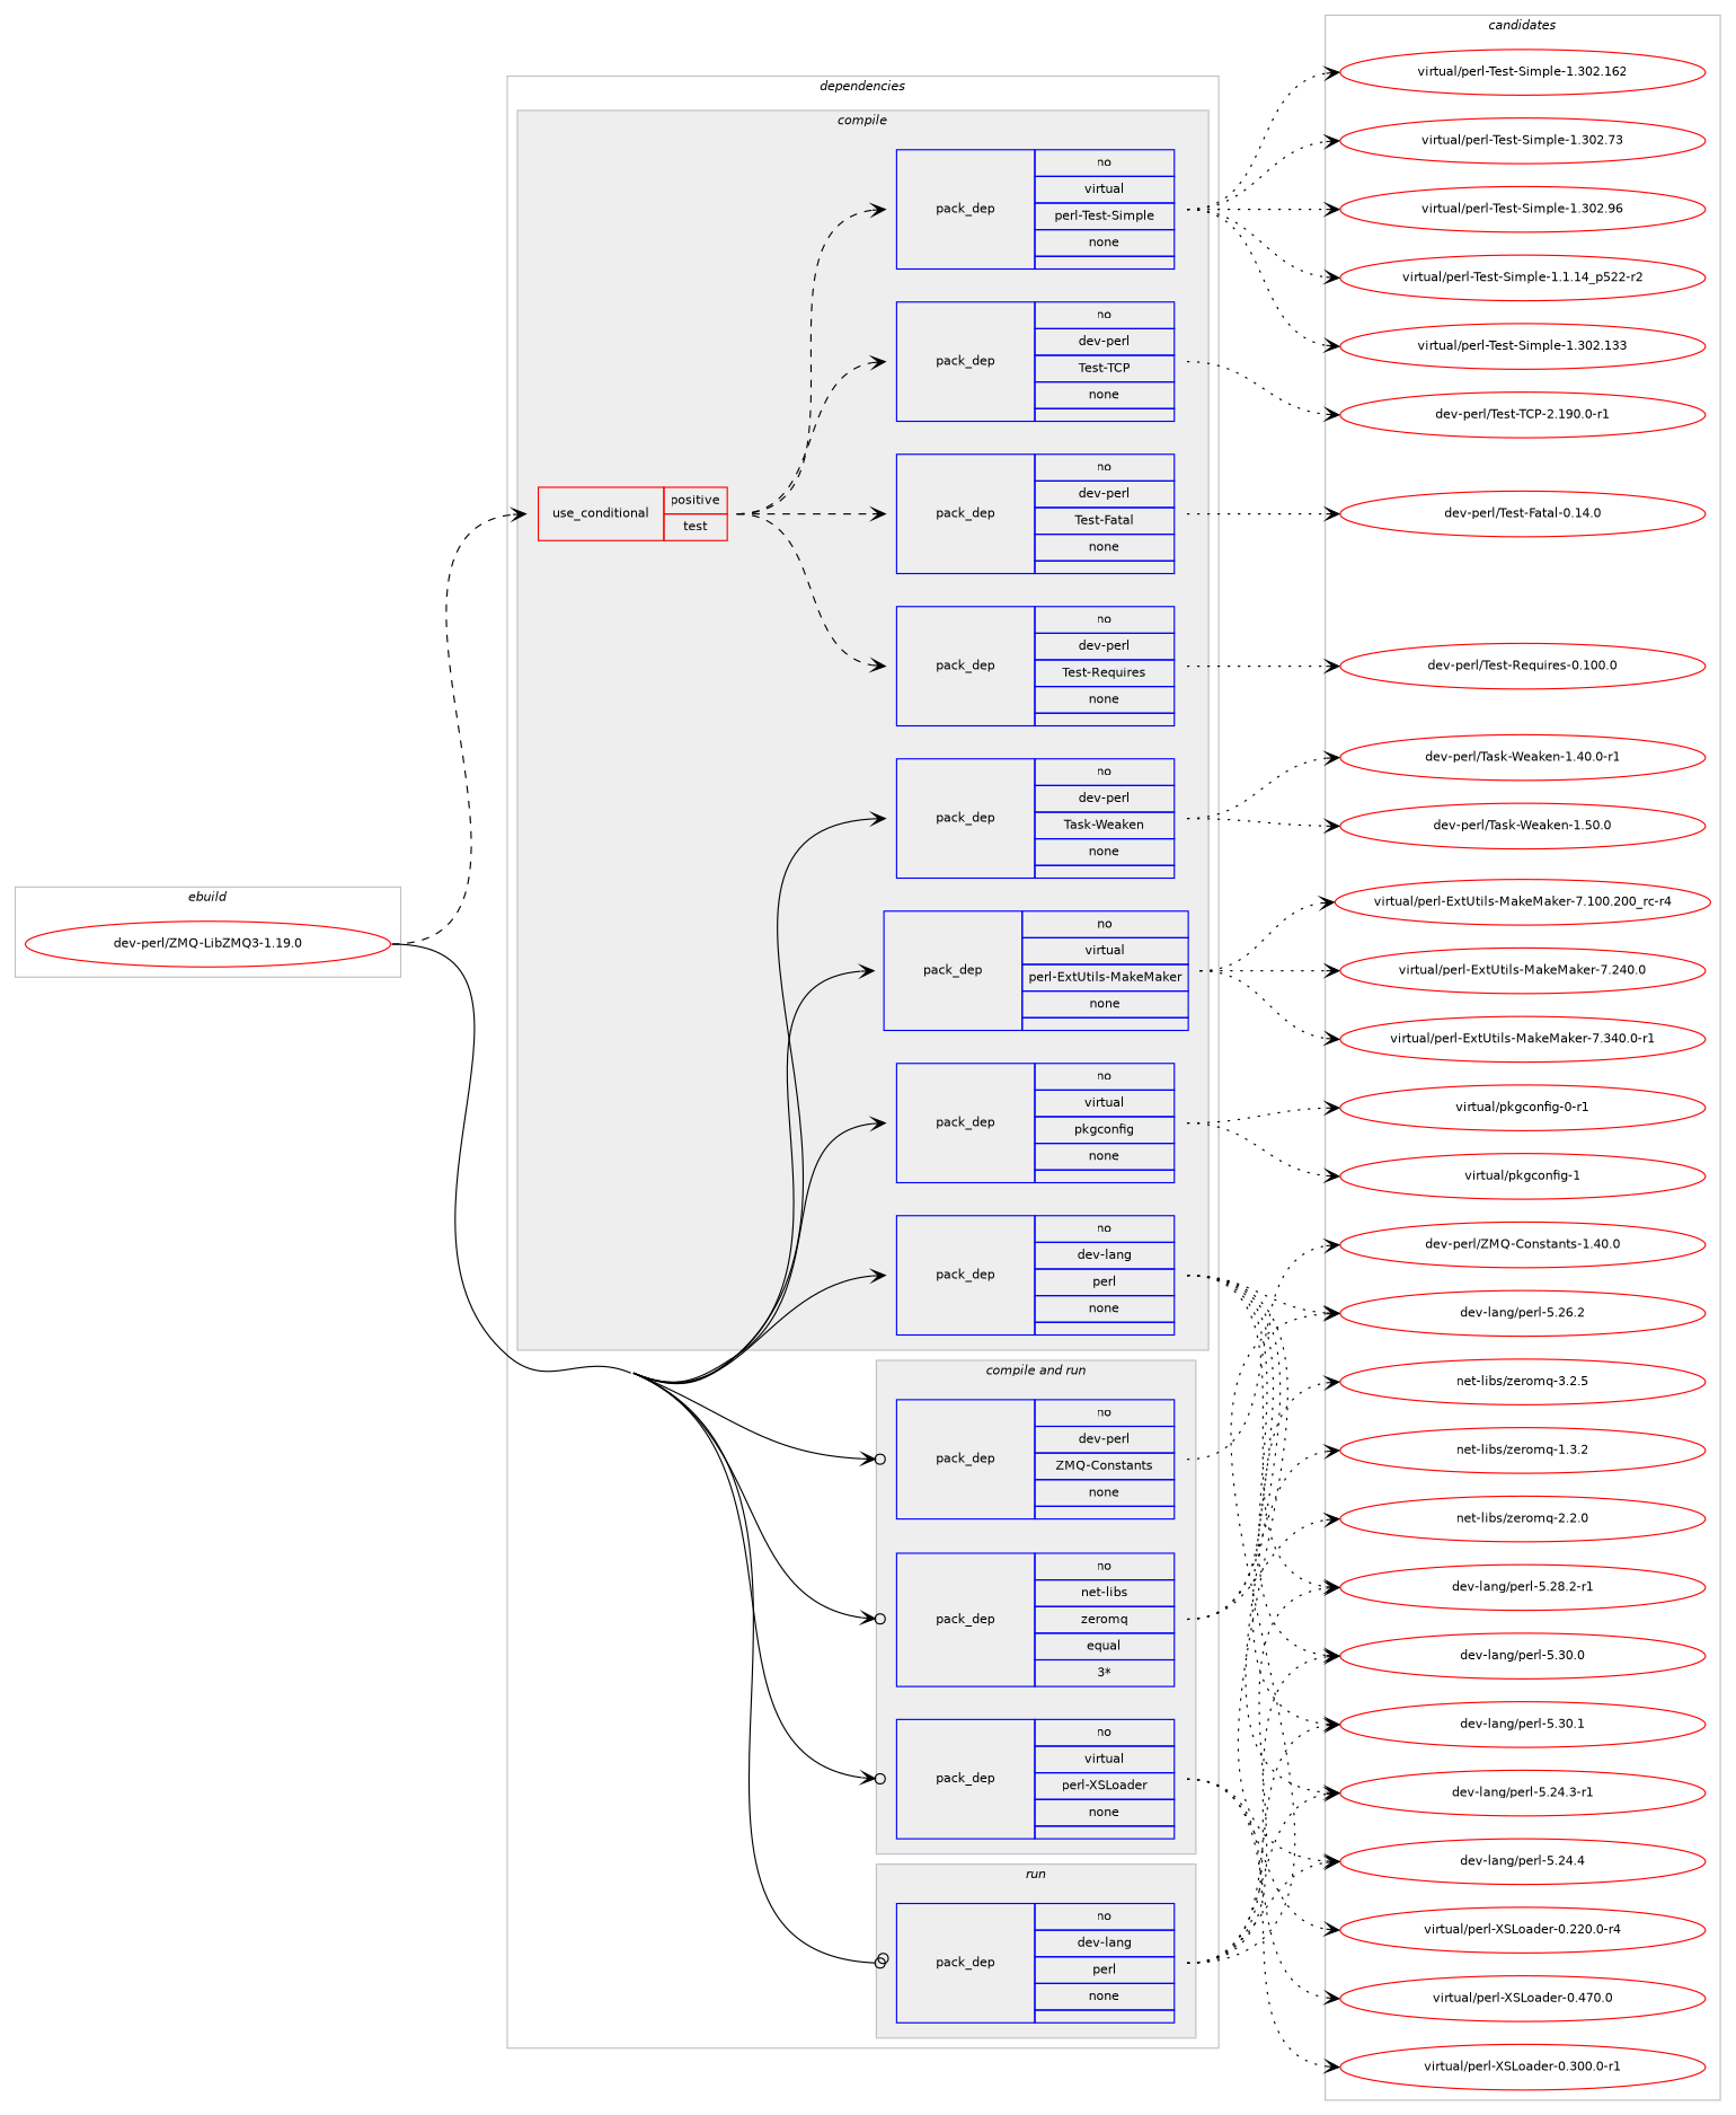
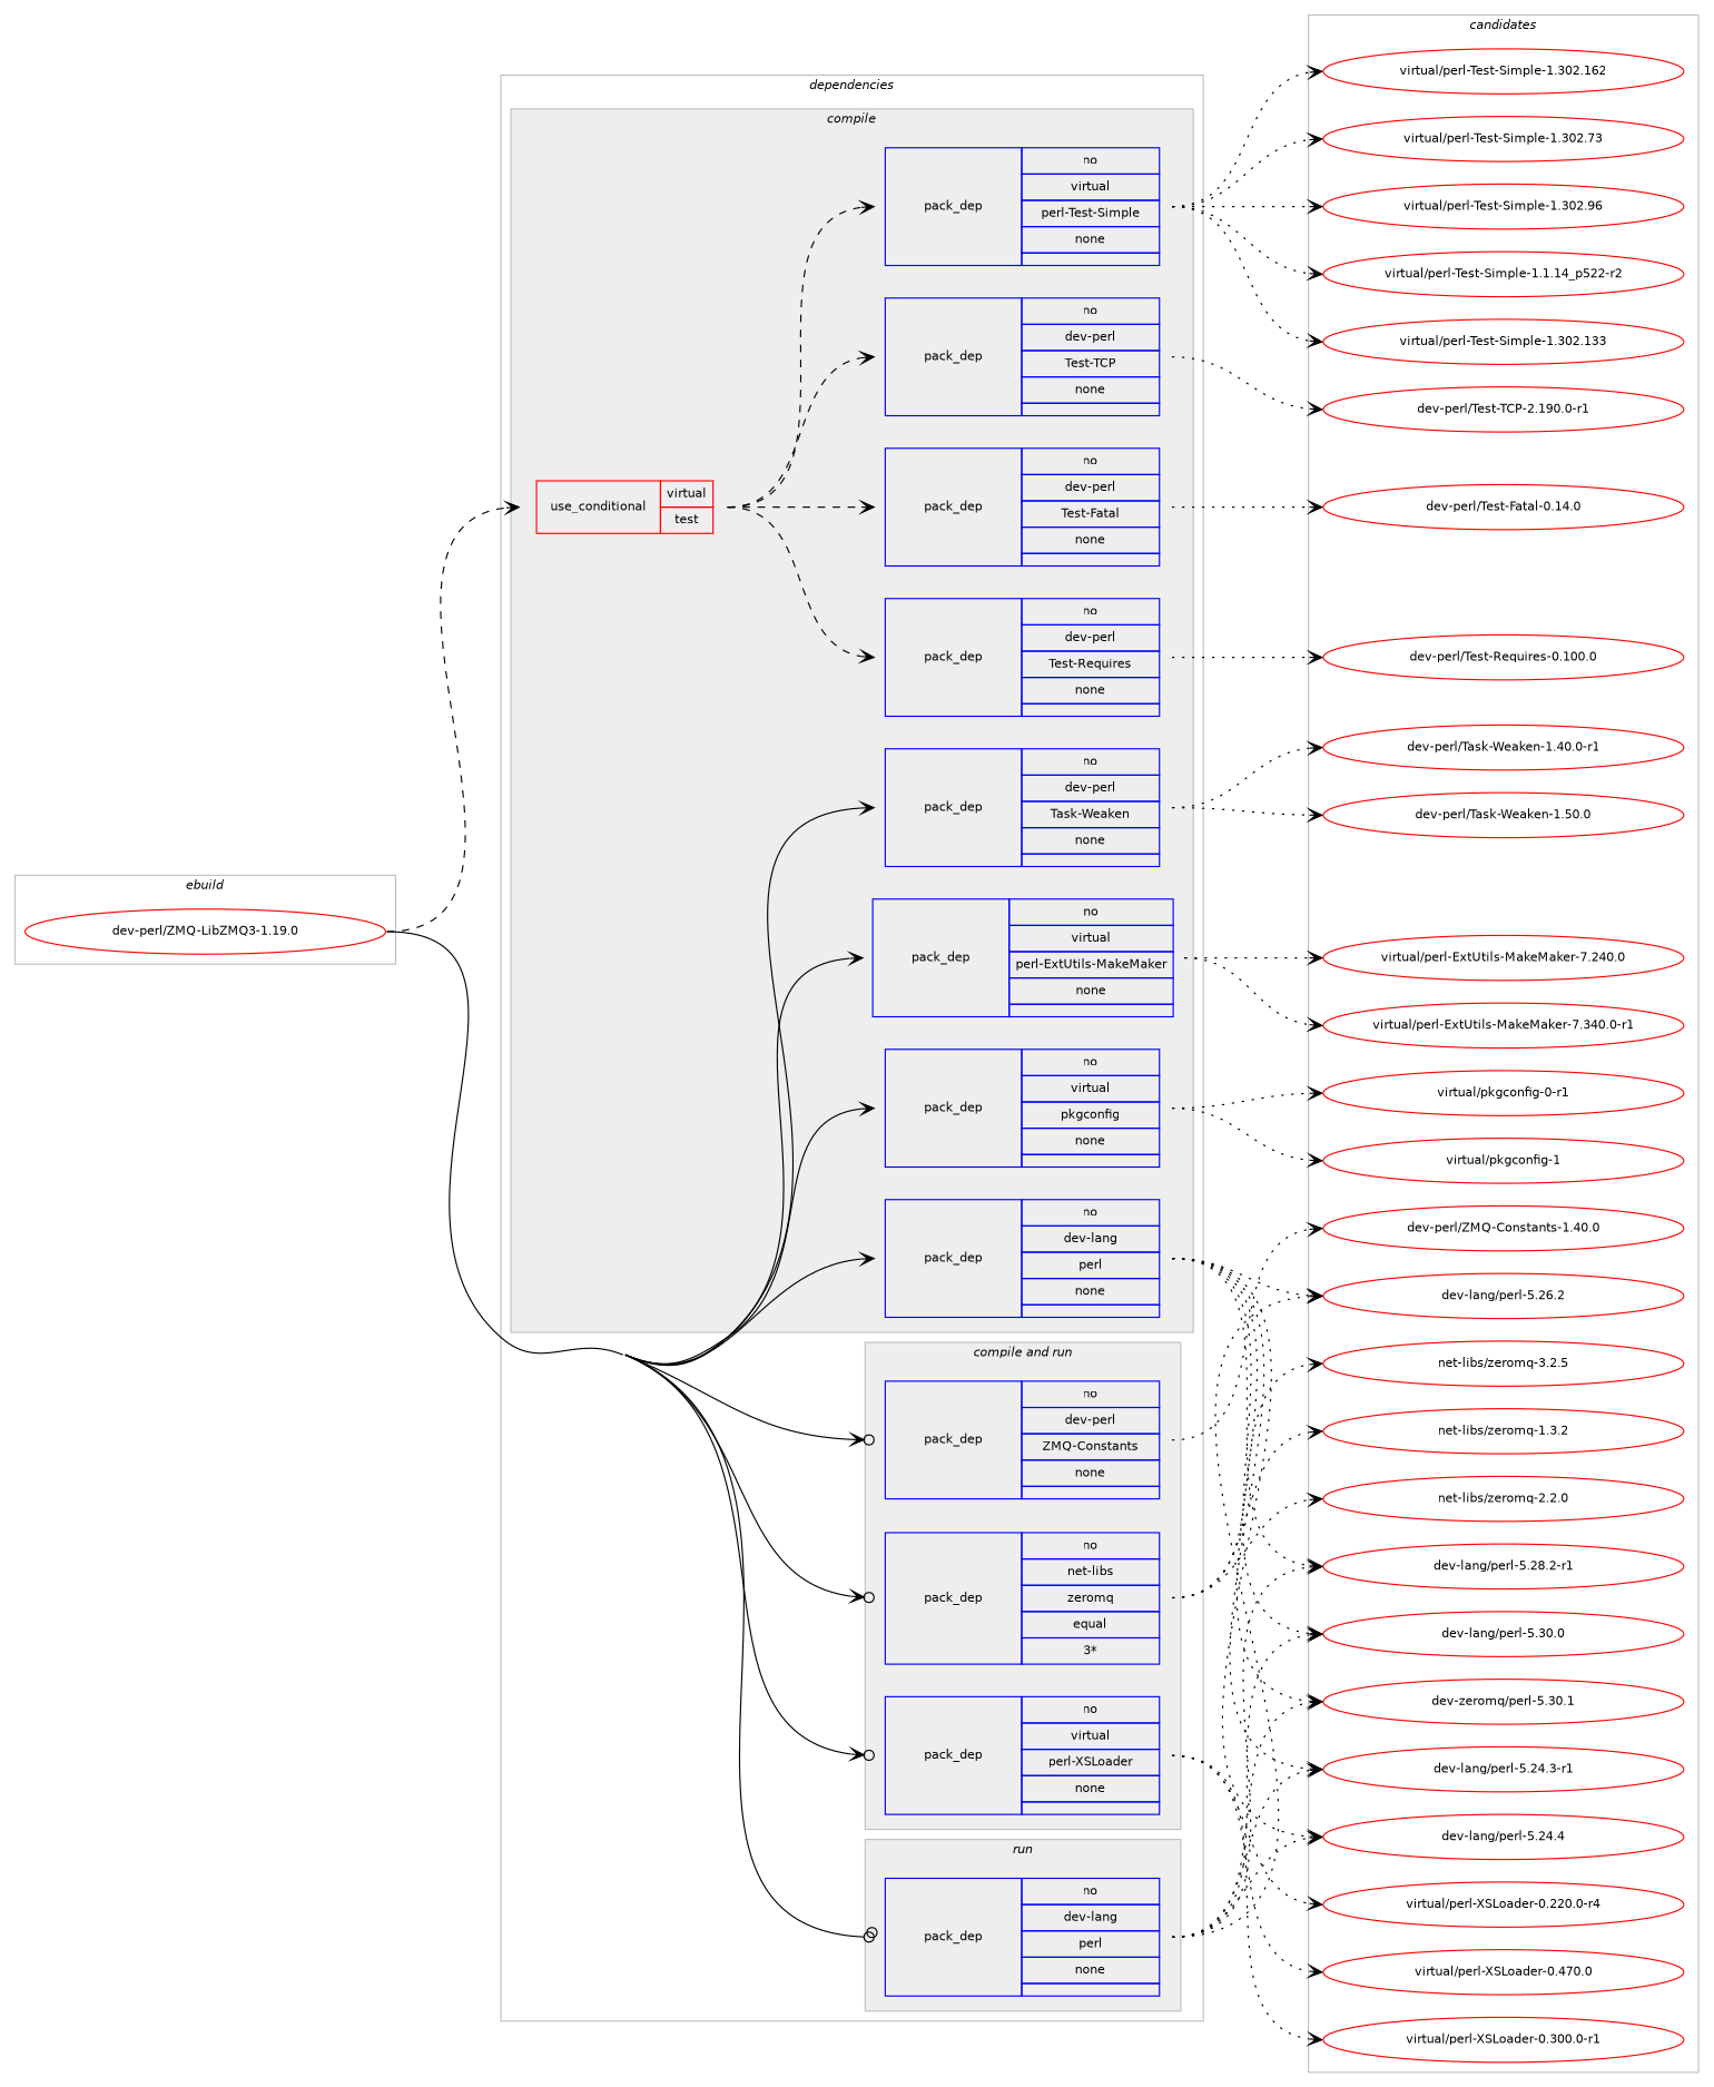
  digraph {
    compound=true
    concentrate=true
    fontname=Helvetica
    fontsize=10
    newrank=true
    rankdir=LR
    ranksep=1.5
    node [color=red fontname=Helvetica fontsize=10]
    edge [arrowhead=vee headport=w style=dotted tailport=e weight=100]
    n1 [label="dev-perl/ZMQ-LibZMQ3-1.19.0" width=4]
    n2 [color=blue label=<<TABLE BORDER="0" CELLBORDER="1" CELLSPACING="0" CELLPADDING="4" WIDTH="220"><TR><TD ROWSPAN="6" CELLPADDING="30">pack_dep</TD></TR><TR><TD WIDTH="110">no</TD></TR><TR><TD>dev-perl</TD></TR><TR><TD>Test-Requires</TD></TR><TR><TD>none</TD></TR><TR><TD></TD></TR></TABLE>> shape=none]
    n3 [color=blue label=<<TABLE BORDER="0" CELLBORDER="1" CELLSPACING="0" CELLPADDING="4" WIDTH="220"><TR><TD ROWSPAN="6" CELLPADDING="30">pack_dep</TD></TR><TR><TD WIDTH="110">no</TD></TR><TR><TD>dev-perl</TD></TR><TR><TD>Test-Fatal</TD></TR><TR><TD>none</TD></TR><TR><TD></TD></TR></TABLE>> shape=none]
    n4 [color=blue label=<<TABLE BORDER="0" CELLBORDER="1" CELLSPACING="0" CELLPADDING="4" WIDTH="220"><TR><TD ROWSPAN="6" CELLPADDING="30">pack_dep</TD></TR><TR><TD WIDTH="110">no</TD></TR><TR><TD>dev-perl</TD></TR><TR><TD>Test-TCP</TD></TR><TR><TD>none</TD></TR><TR><TD></TD></TR></TABLE>> shape=none]
    n5 [color=blue label=<<TABLE BORDER="0" CELLBORDER="1" CELLSPACING="0" CELLPADDING="4" WIDTH="220"><TR><TD ROWSPAN="6" CELLPADDING="30">pack_dep</TD></TR><TR><TD WIDTH="110">no</TD></TR><TR><TD>virtual</TD></TR><TR><TD>perl-Test-Simple</TD></TR><TR><TD>none</TD></TR><TR><TD></TD></TR></TABLE>> shape=none]
-   n6 [label=<<TABLE BORDER="0" CELLBORDER="1" CELLSPACING="0" CELLPADDING="4"><TR><TD ROWSPAN="3" CELLPADDING="10">use_conditional</TD></TR><TR><TD>positive</TD></TR><TR><TD>test</TD></TR></TABLE>> shape=none]
+   n6 [label=<<TABLE BORDER="0" CELLBORDER="1" CELLSPACING="0" CELLPADDING="4"><TR><TD ROWSPAN="3" CELLPADDING="10">use_conditional</TD></TR><TR><TD>virtual</TD></TR><TR><TD>test</TD></TR></TABLE>> shape=none]
    n7 [color=blue label=<<TABLE BORDER="0" CELLBORDER="1" CELLSPACING="0" CELLPADDING="4" WIDTH="220"><TR><TD ROWSPAN="6" CELLPADDING="30">pack_dep</TD></TR><TR><TD WIDTH="110">no</TD></TR><TR><TD>dev-lang</TD></TR><TR><TD>perl</TD></TR><TR><TD>none</TD></TR><TR><TD></TD></TR></TABLE>> shape=none]
    n8 [color=blue label=<<TABLE BORDER="0" CELLBORDER="1" CELLSPACING="0" CELLPADDING="4" WIDTH="220"><TR><TD ROWSPAN="6" CELLPADDING="30">pack_dep</TD></TR><TR><TD WIDTH="110">no</TD></TR><TR><TD>dev-perl</TD></TR><TR><TD>Task-Weaken</TD></TR><TR><TD>none</TD></TR><TR><TD></TD></TR></TABLE>> shape=none]
    n9 [color=blue label=<<TABLE BORDER="0" CELLBORDER="1" CELLSPACING="0" CELLPADDING="4" WIDTH="220"><TR><TD ROWSPAN="6" CELLPADDING="30">pack_dep</TD></TR><TR><TD WIDTH="110">no</TD></TR><TR><TD>virtual</TD></TR><TR><TD>perl-ExtUtils-MakeMaker</TD></TR><TR><TD>none</TD></TR><TR><TD></TD></TR></TABLE>> shape=none]
    n10 [color=blue label=<<TABLE BORDER="0" CELLBORDER="1" CELLSPACING="0" CELLPADDING="4" WIDTH="220"><TR><TD ROWSPAN="6" CELLPADDING="30">pack_dep</TD></TR><TR><TD WIDTH="110">no</TD></TR><TR><TD>virtual</TD></TR><TR><TD>pkgconfig</TD></TR><TR><TD>none</TD></TR><TR><TD></TD></TR></TABLE>> shape=none]
    n11 [color=blue label=<<TABLE BORDER="0" CELLBORDER="1" CELLSPACING="0" CELLPADDING="4" WIDTH="220"><TR><TD ROWSPAN="6" CELLPADDING="30">pack_dep</TD></TR><TR><TD WIDTH="110">no</TD></TR><TR><TD>dev-perl</TD></TR><TR><TD>ZMQ-Constants</TD></TR><TR><TD>none</TD></TR><TR><TD></TD></TR></TABLE>> shape=none]
    n12 [color=blue label=<<TABLE BORDER="0" CELLBORDER="1" CELLSPACING="0" CELLPADDING="4" WIDTH="220"><TR><TD ROWSPAN="6" CELLPADDING="30">pack_dep</TD></TR><TR><TD WIDTH="110">no</TD></TR><TR><TD>net-libs</TD></TR><TR><TD>zeromq</TD></TR><TR><TD>equal</TD></TR><TR><TD>3*</TD></TR></TABLE>> shape=none]
    n13 [color=blue label=<<TABLE BORDER="0" CELLBORDER="1" CELLSPACING="0" CELLPADDING="4" WIDTH="220"><TR><TD ROWSPAN="6" CELLPADDING="30">pack_dep</TD></TR><TR><TD WIDTH="110">no</TD></TR><TR><TD>virtual</TD></TR><TR><TD>perl-XSLoader</TD></TR><TR><TD>none</TD></TR><TR><TD></TD></TR></TABLE>> shape=none]
    n14 [color=blue label=<<TABLE BORDER="0" CELLBORDER="1" CELLSPACING="0" CELLPADDING="4" WIDTH="220"><TR><TD ROWSPAN="6" CELLPADDING="30">pack_dep</TD></TR><TR><TD WIDTH="110">no</TD></TR><TR><TD>dev-lang</TD></TR><TR><TD>perl</TD></TR><TR><TD>none</TD></TR><TR><TD></TD></TR></TABLE>> shape=none]
    n15 [label="dev-perl/Test-Requires-0.100.0" width=4]
    n16 [label="dev-perl/Test-Fatal-0.14.0" width=4]
    n17 [label="dev-perl/Test-TCP-2.190.0-r1" width=4]
    n18 [label="virtual/perl-Test-Simple-1.1.14_p522-r2" width=4]
    n19 [label="virtual/perl-Test-Simple-1.302.133" width=4]
    n20 [label="virtual/perl-Test-Simple-1.302.162" width=4]
    n21 [label="virtual/perl-Test-Simple-1.302.73" width=4]
    n22 [label="virtual/perl-Test-Simple-1.302.96" width=4]
    n23 [label="dev-lang/perl-5.24.3-r1" width=4]
    n24 [label="dev-lang/perl-5.24.4" width=4]
    n25 [label="dev-lang/perl-5.26.2" width=4]
    n26 [label="dev-lang/perl-5.28.2-r1" width=4]
    n27 [label="dev-lang/perl-5.30.0" width=4]
-   n28 [label="dev-lang/perl-5.30.1" width=4]
+   n28 [label="dev-zeromq/perl-5.30.1" width=4]
    n29 [label="dev-perl/Task-Weaken-1.40.0-r1" width=4]
    n30 [label="dev-perl/Task-Weaken-1.50.0" width=4]
-   n31 [label="virtual/perl-ExtUtils-MakeMaker-7.100.200_rc-r4" width=4]
    n32 [label="virtual/perl-ExtUtils-MakeMaker-7.240.0" width=4]
    n33 [label="virtual/perl-ExtUtils-MakeMaker-7.340.0-r1" width=4]
    n34 [label="virtual/pkgconfig-0-r1" width=4]
    n35 [label="virtual/pkgconfig-1" width=4]
    n36 [label="dev-perl/ZMQ-Constants-1.40.0" width=4]
    n37 [label="net-libs/zeromq-2.2.0" width=4]
    n38 [label="net-libs/zeromq-3.2.5" width=4]
    n39 [label="net-libs/zeromq-1.3.2" width=4]
    n40 [label="virtual/perl-XSLoader-0.220.0-r4" width=4]
    n41 [label="virtual/perl-XSLoader-0.470.0" width=4]
    n42 [label="virtual/perl-XSLoader-0.300.0-r1" width=4]
    subgraph cluster_1 {
      color=gray
      label=<<i>ebuild</i>>
      rank=same
      n1
    }
    subgraph cluster_2 {
      color=gray
      label=<<i>dependencies</i>>
      subgraph cluster_3 {
        color=gray
        fillcolor="#eeeeee"
        label=<<i>compile</i>>
        style=filled
        subgraph sub_4 {
          color=gray
          fillcolor="#eeeeee"
          label=<<i>compile</i>>
          style=filled
          n6
          subgraph sub_5 {
            color=gray
            fillcolor="#eeeeee"
            label=<<i>compile</i>>
            style=filled
            n2
          }
          subgraph sub_6 {
            color=gray
            fillcolor="#eeeeee"
            label=<<i>compile</i>>
            style=filled
            n3
          }
          subgraph sub_7 {
            color=gray
            fillcolor="#eeeeee"
            label=<<i>compile</i>>
            style=filled
            n4
          }
          subgraph sub_8 {
            color=gray
            fillcolor="#eeeeee"
            label=<<i>compile</i>>
            style=filled
            n5
          }
        }
        subgraph sub_9 {
          color=gray
          fillcolor="#eeeeee"
          label=<<i>compile</i>>
          style=filled
          n7
        }
        subgraph sub_10 {
          color=gray
          fillcolor="#eeeeee"
          label=<<i>compile</i>>
          style=filled
          n8
        }
        subgraph sub_11 {
          color=gray
          fillcolor="#eeeeee"
          label=<<i>compile</i>>
          style=filled
          n9
        }
        subgraph sub_12 {
          color=gray
          fillcolor="#eeeeee"
          label=<<i>compile</i>>
          style=filled
          n10
        }
      }
      subgraph cluster_13 {
        color=gray
        fillcolor="#eeeeee"
        label=<<i>compile and run</i>>
        style=filled
        subgraph sub_14 {
          color=gray
          fillcolor="#eeeeee"
          label=<<i>compile and run</i>>
          style=filled
          n11
        }
        subgraph sub_15 {
          color=gray
          fillcolor="#eeeeee"
          label=<<i>compile and run</i>>
          style=filled
          n12
        }
        subgraph sub_16 {
          color=gray
          fillcolor="#eeeeee"
          label=<<i>compile and run</i>>
          style=filled
          n13
        }
      }
      subgraph cluster_17 {
        color=gray
        fillcolor="#eeeeee"
        label=<<i>run</i>>
        style=filled
        subgraph sub_18 {
          color=gray
          fillcolor="#eeeeee"
          label=<<i>run</i>>
          style=filled
          n14
        }
      }
    }
    subgraph cluster_19 {
      color=gray
      label=<<i>candidates</i>>
      rank=same
      subgraph sub_20 {
        color=black
        label=<<i>candidates</i>>
        nodesep=1
        rank=same
        n15
      }
      subgraph sub_21 {
        color=black
        label=<<i>candidates</i>>
        nodesep=1
        rank=same
        n16
      }
      subgraph sub_22 {
        color=black
        label=<<i>candidates</i>>
        nodesep=1
        rank=same
        n17
      }
      subgraph sub_23 {
        color=black
        label=<<i>candidates</i>>
        nodesep=1
        rank=same
        n18
        n19
        n20
        n21
        n22
      }
      subgraph sub_24 {
        color=black
        label=<<i>candidates</i>>
        nodesep=1
        rank=same
        n23
        n24
        n25
        n26
        n27
        n28
      }
      subgraph sub_25 {
        color=black
        label=<<i>candidates</i>>
        nodesep=1
        rank=same
        n29
        n30
      }
      subgraph sub_26 {
        color=black
        label=<<i>candidates</i>>
        nodesep=1
        rank=same
-       n31
        n32
        n33
      }
      subgraph sub_27 {
        color=black
        label=<<i>candidates</i>>
        nodesep=1
        rank=same
        n34
        n35
      }
      subgraph sub_28 {
        color=black
        label=<<i>candidates</i>>
        nodesep=1
        rank=same
        n36
      }
      subgraph sub_29 {
        color=black
        label=<<i>candidates</i>>
        nodesep=1
        rank=same
        n37
        n38
        n39
      }
      subgraph sub_30 {
        color=black
        label=<<i>candidates</i>>
        nodesep=1
        rank=same
        n40
        n41
        n42
      }
      subgraph sub_31 {
        color=black
        label=<<i>candidates</i>>
        nodesep=1
        rank=same
        n23
        n24
        n25
        n26
        n27
        n28
      }
    }
    n1 -> n6 [style=dashed weight=20]
    n1 -> n7 [style=solid weight=20]
    n1 -> n8 [style=solid weight=20]
    n1 -> n9 [style=solid weight=20]
    n1 -> n10 [style=solid weight=20]
    n1 -> n11 [arrowhead=odotvee style=solid weight=20]
    n1 -> n12 [arrowhead=odotvee style=solid weight=20]
    n1 -> n13 [arrowhead=odotvee style=solid weight=20]
    n1 -> n14 [arrowhead=odot style=solid weight=20]
    n2 -> n15
    n3 -> n16
    n4 -> n17
    n5 -> n18
    n5 -> n19
    n5 -> n20
    n5 -> n21
    n5 -> n22
    n6 -> n2 [style=dashed weight=20]
    n6 -> n3 [style=dashed weight=20]
    n6 -> n4 [style=dashed weight=20]
    n6 -> n5 [style=dashed weight=20]
    n7 -> n23
    n7 -> n24
    n7 -> n25
    n7 -> n26
    n7 -> n27
    n7 -> n28
    n8 -> n29
    n8 -> n30
-   n9 -> n31
    n9 -> n32
    n9 -> n33
    n10 -> n34
    n10 -> n35
    n11 -> n36
    n12 -> n37
    n12 -> n38
    n12 -> n39
    n13 -> n40
    n13 -> n41
    n13 -> n42
    n14 -> n23
    n14 -> n24
    n14 -> n25
    n14 -> n26
    n14 -> n27
    n14 -> n28
  }
